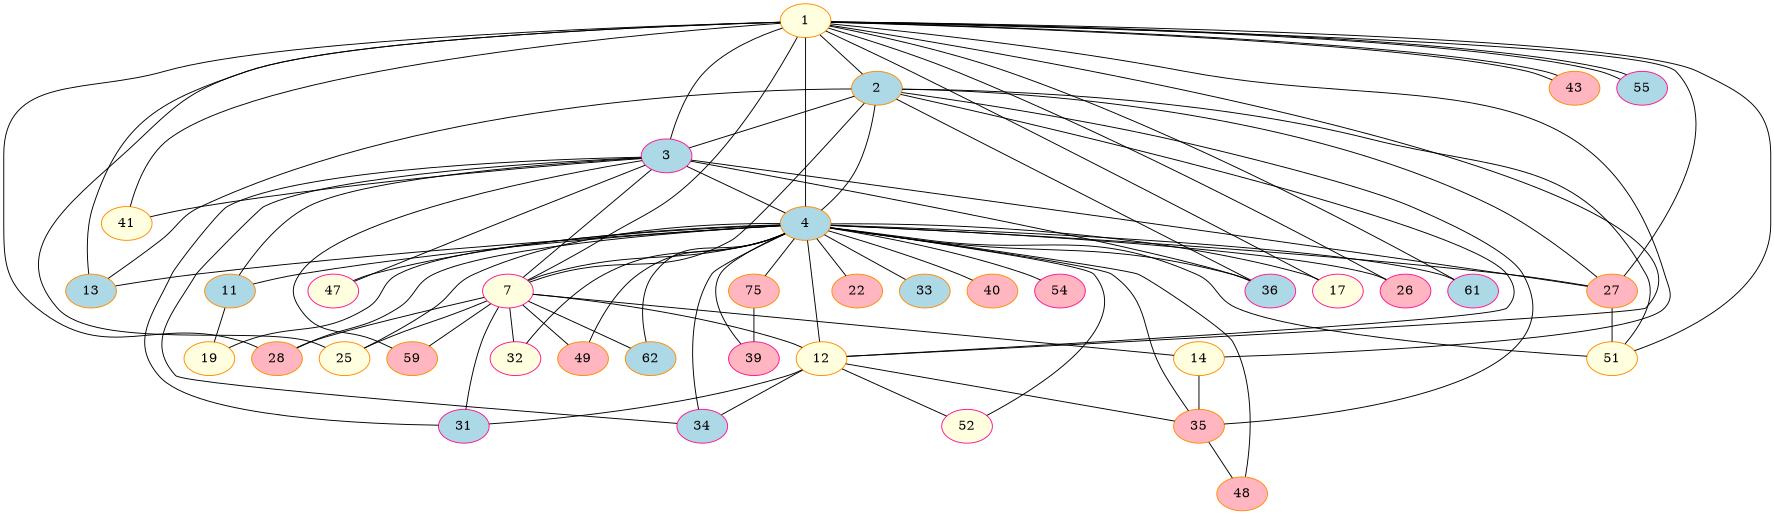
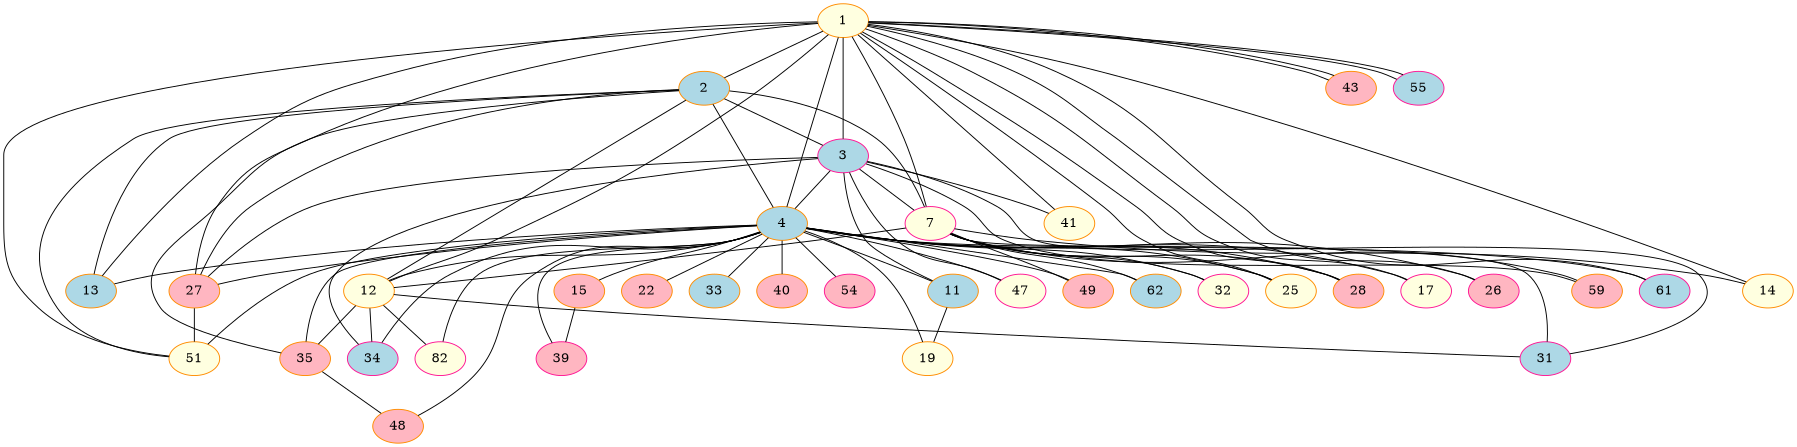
  graph {
    node [color=darkorange fillcolor=lightpink style=filled]
    1 [fillcolor=lightyellow]
    2 [fillcolor=lightblue]
    3 [color=deeppink fillcolor=lightblue]
    4 [fillcolor=lightblue super="+5+8"]
    7 [color=deeppink fillcolor=lightyellow super="+21"]
    12 [fillcolor=lightyellow super="+24+16"]
    13 [fillcolor=lightblue super="+53+56"]
    14 [fillcolor=lightyellow]
    17 [color=deeppink fillcolor=lightyellow super="+79"]
    25 [fillcolor=lightyellow]
    26 [color=deeppink]
    27 [super="+38+47"]
    28 [super="+65"]
    41 [fillcolor=lightyellow]
    43
    55 [color=deeppink fillcolor=lightblue]
    61 [color=deeppink fillcolor=lightblue]
    51 [fillcolor=lightyellow super="+66"]
    35 [super="+46"]
-   36 [color=deeppink fillcolor=lightblue super="+70"]
    11 [fillcolor=lightblue super="+22"]
    31 [color=deeppink fillcolor=lightblue super="+73"]
    34 [color=deeppink fillcolor=lightblue super="+71"]
    n24 [color=deeppink fillcolor=lightyellow label=47]
    59
-   15 [label=75]
+   15
    19 [fillcolor=lightyellow]
    n28 [label=22]
    32 [color=deeppink fillcolor=lightyellow]
    33 [fillcolor=lightblue]
    39 [color=deeppink]
    40
    48
    49
-   52 [color=deeppink fillcolor=lightyellow]
+   52 [color=deeppink fillcolor=lightyellow label=82]
    54 [color=deeppink]
    62 [fillcolor=lightblue]
    1 -- 2
    1 -- 3
    1 -- 4 [weight=8]
    1 -- 7 [weight=2]
    1 -- 12
    1 -- 13 [weight=2]
    1 -- 14
    1 -- 17 [weight=2]
    1 -- 25
    1 -- 26
    1 -- 27
    1 -- 28
    1 -- 41
    1 -- 43
    1 -- 43
    1 -- 55
    1 -- 55
    1 -- 61
    1 -- 51
    2 -- 3
    2 -- 4 [weight=6]
    2 -- 7
    2 -- 12
    2 -- 13
    2 -- 27
    2 -- 51
    2 -- 35
-   2 -- 36
    3 -- 4 [weight=6]
    3 -- 7
    3 -- 27
    3 -- 41
-   3 -- 36
    3 -- 11
    3 -- 31
    3 -- 34
    3 -- n24
    3 -- 59
-   4 -- 7 [weight=6]
    4 -- 12 [weight=4]
    4 -- 13 [weight=2]
    4 -- 17
    4 -- 25
    4 -- 26
    4 -- 27 [weight=2]
    4 -- 28
    4 -- 61
    4 -- 51 [weight=2]
    4 -- 35
-   4 -- 36
    4 -- 11
    4 -- 34 [weight=2]
    4 -- n24
    4 -- 15 [weight=2]
    4 -- 19
    4 -- n28
    4 -- 32
    4 -- 33 [weight=2]
    4 -- 39
    4 -- 40 [weight=2]
    4 -- 48
    4 -- 49
    4 -- 52
    4 -- 54 [weight=2]
    4 -- 62
    7 -- 12 [weight=2]
    7 -- 14
    7 -- 25
    7 -- 28
    7 -- 31
    7 -- 59
    7 -- 32
    7 -- 49
    7 -- 62
    12 -- 35
    12 -- 31
    12 -- 34
    12 -- 52
-   14 -- 35
    27 -- 51
    35 -- 48
    11 -- 19
    15 -- 39
  }
